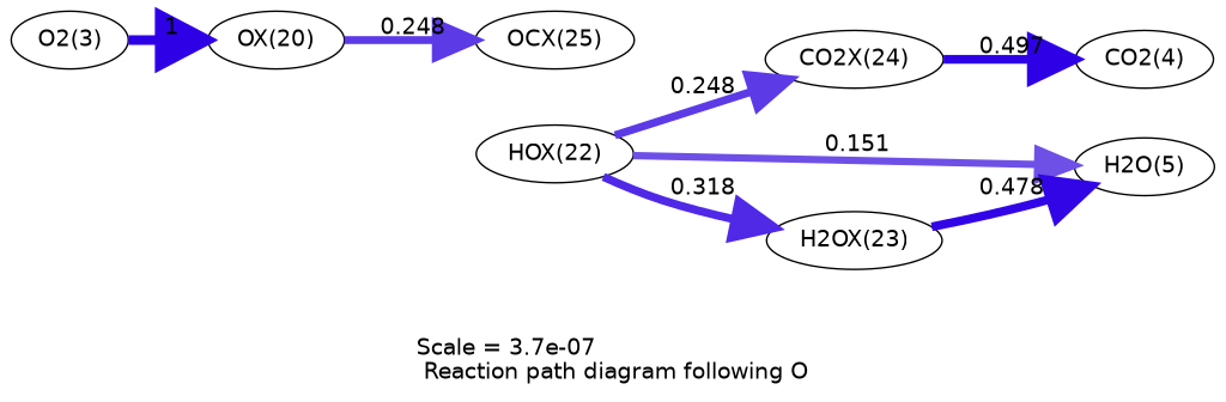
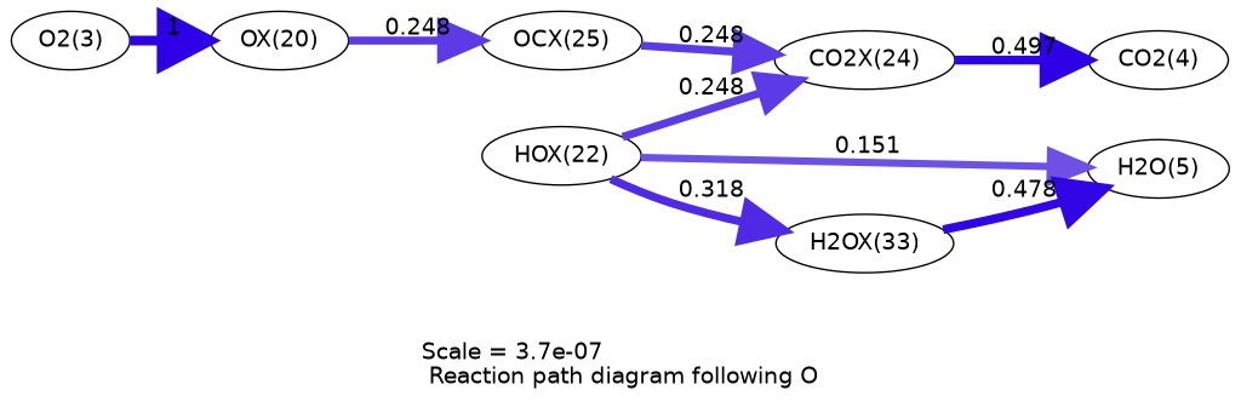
  digraph {
    fontname=Helvetica
    label="Scale = 3.7e-07\l Reaction path diagram following O"
    rankdir=LR
    node [fontname=Helvetica]
    edge [arrowsize=2.47 color="0.7, 0.748, 0.9" fontname=Helvetica penwidth=4.95]
    n1 [label="O2(3)"]
    n2 [label="OX(20)"]
    n3 [label="OCX(25)"]
    n4 [label="HOX(22)"]
    n5 [label="H2O(5)"]
-   n6 [label="H2OX(23)"]
+   n6 [label="H2OX(33)"]
    n7 [label="CO2X(24)"]
    n8 [label="CO2(4)"]
    n1 -> n2 [arrowsize=3 color="0.7, 1.5, 0.9" label=" 1" penwidth=6]
    n2 -> n3 [label=" 0.248"]
+   n3 -> n7 [label=" 0.248"]
    n4 -> n5 [arrowsize=2.29 color="0.7, 0.651, 0.9" label=" 0.151" penwidth=4.57]
    n4 -> n6 [arrowsize=2.57 color="0.7, 0.818, 0.9" label=" 0.318" penwidth=5.14]
    n4 -> n7 [label=" 0.248"]
    n6 -> n5 [arrowsize=2.72 color="0.7, 0.978, 0.9" label=" 0.478" penwidth=5.44]
    n7 -> n8 [arrowsize=2.74 color="0.7, 0.997, 0.9" label=" 0.497" penwidth=5.47]
  }
